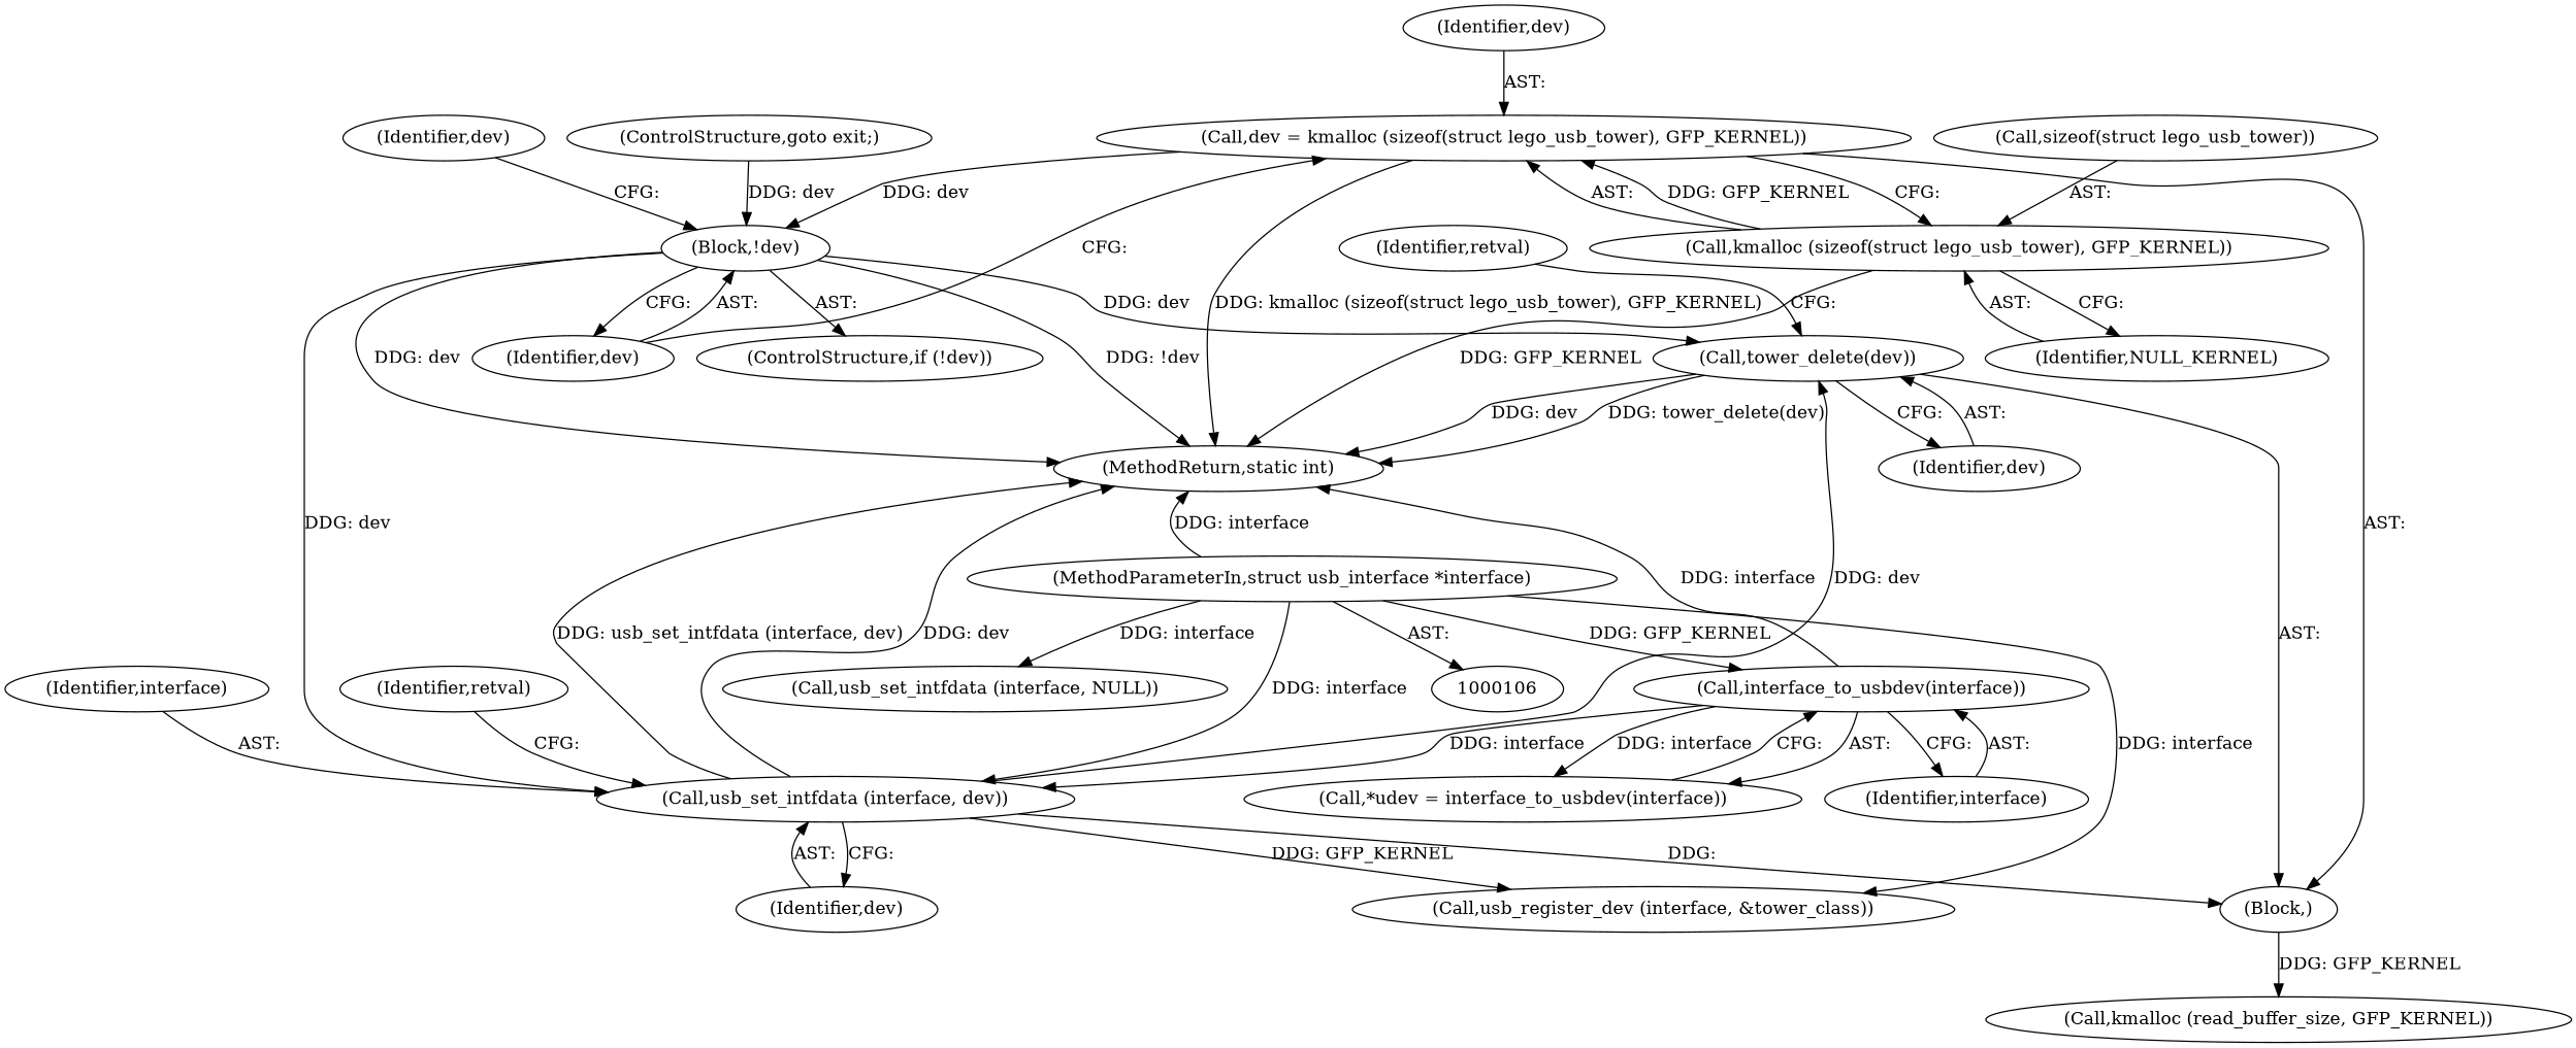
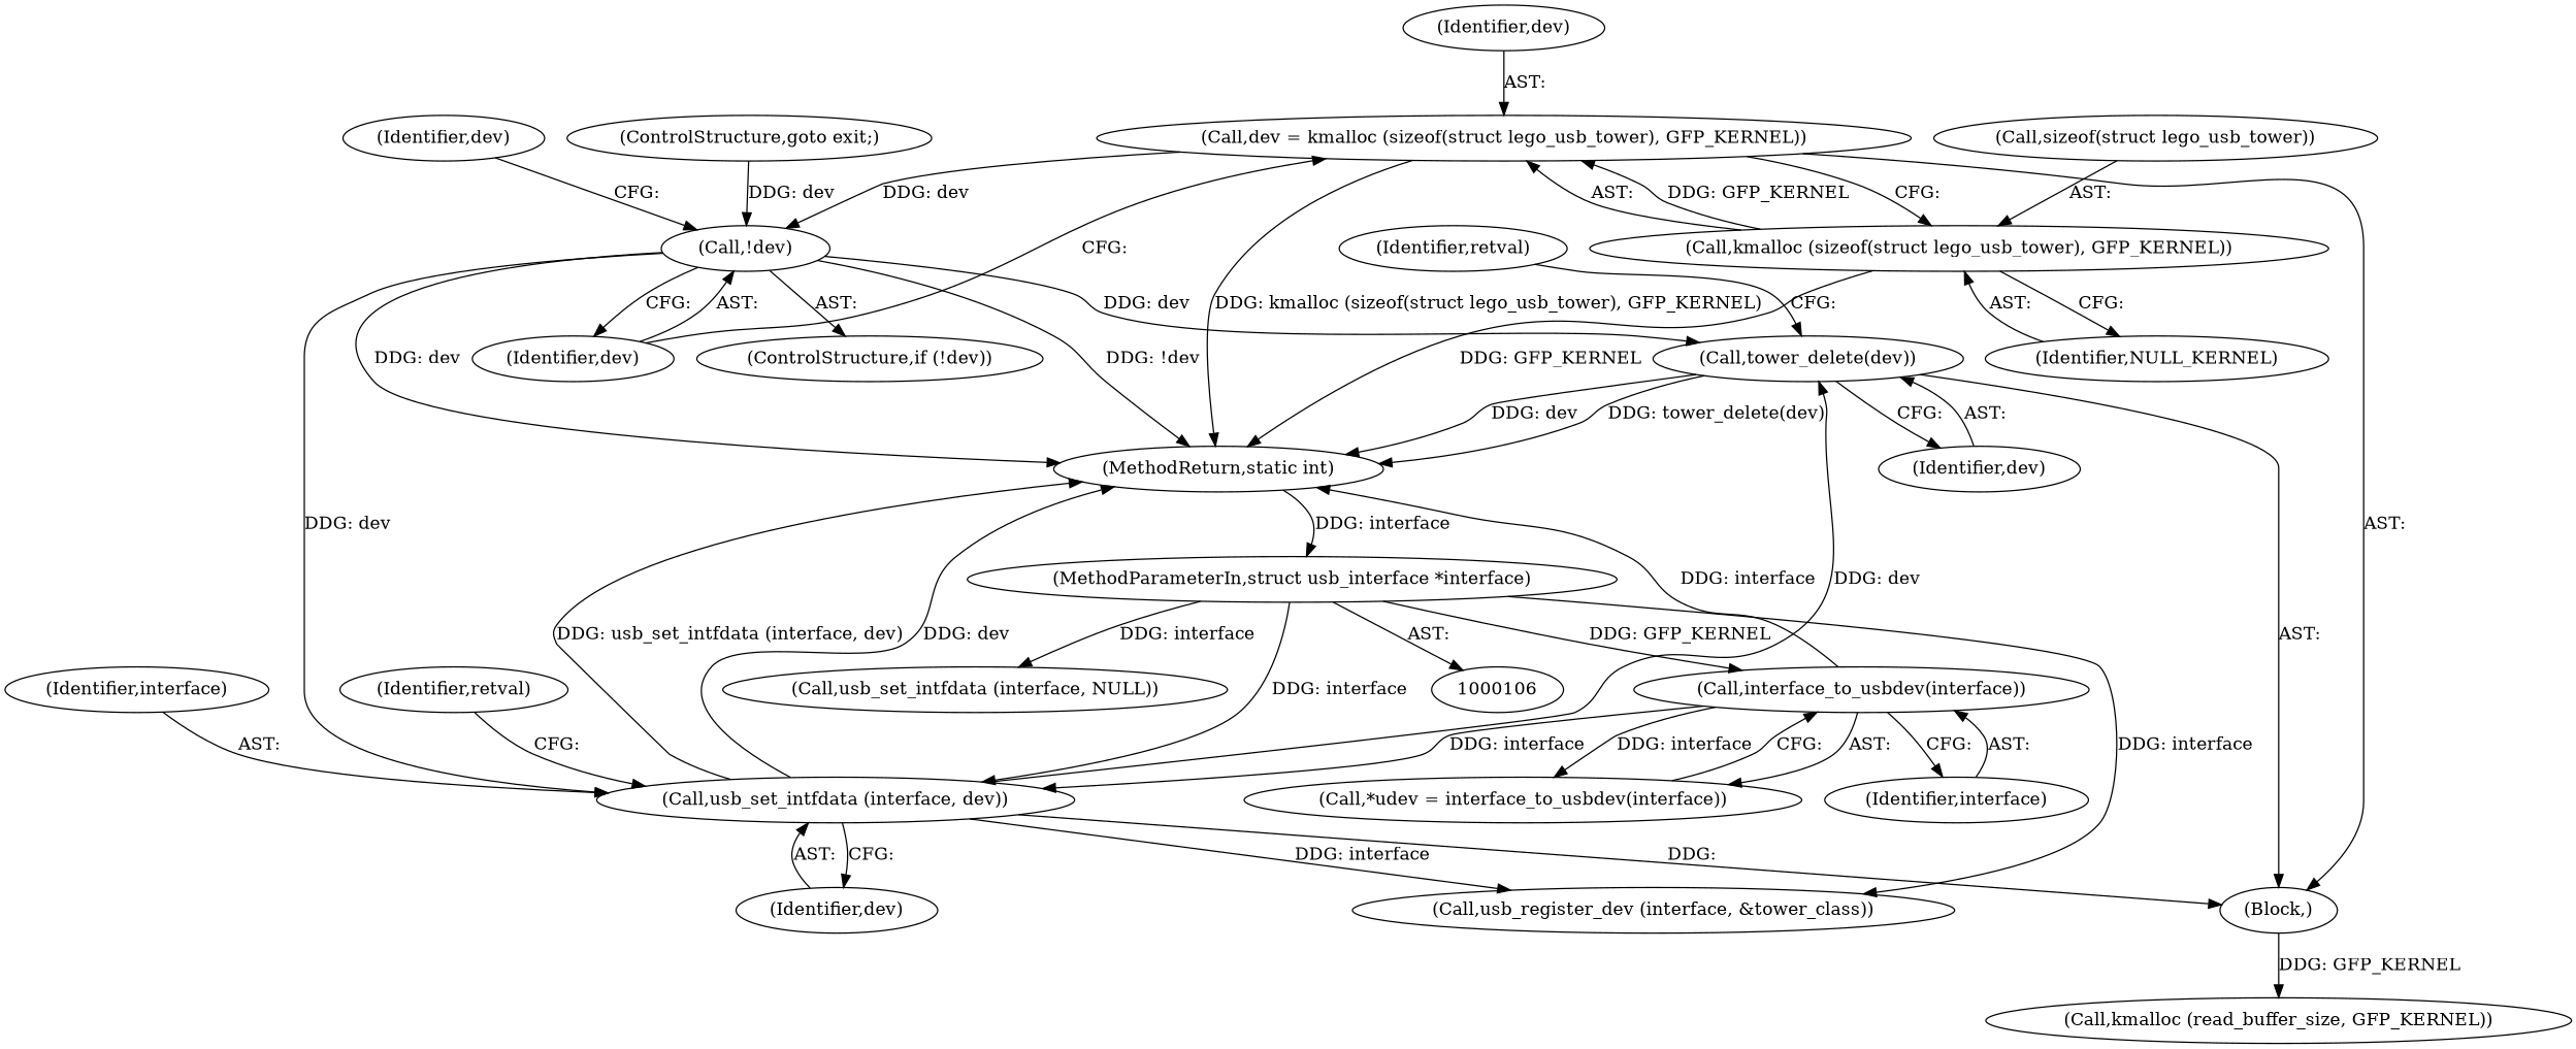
  digraph {
    n1 [label="(Call,tower_delete(dev))"]
    n2 [label="(Identifier,dev)"]
    n3 [label="(MethodReturn,static int)"]
    n4 [label="(Block,)"]
    n5 [label="(Call,kmalloc (read_buffer_size, GFP_KERNEL))"]
-   n6 [label="(Block,!dev)"]
+   n6 [label="(Call,!dev)"]
    n7 [label="(Call,usb_set_intfdata (interface, dev))"]
    n8 [label="(ControlStructure,if (!dev))"]
    n9 [label="(Identifier,dev)"]
    n10 [label="(Call,usb_register_dev (interface, &tower_class))"]
    n11 [label="(Identifier,dev)"]
    n12 [label="(Call,dev = kmalloc (sizeof(struct lego_usb_tower), GFP_KERNEL))"]
    n13 [label="(Call,kmalloc (sizeof(struct lego_usb_tower), GFP_KERNEL))"]
    n14 [label="(Identifier,NULL_KERNEL)"]
    n15 [label="(Call,interface_to_usbdev(interface))"]
    n16 [label="(Call,*udev = interface_to_usbdev(interface))"]
    n17 [label="(Identifier,interface)"]
    n18 [label="(MethodParameterIn,struct usb_interface *interface)"]
    n19 [label="(Call,usb_set_intfdata (interface, NULL))"]
    1000106
    n21 [label="(Call,sizeof(struct lego_usb_tower))"]
    n22 [label="(Identifier,retval)"]
    n23 [label="(ControlStructure,goto exit;)"]
    n24 [label="(Identifier,dev)"]
    n25 [label="(Identifier,interface)"]
    n26 [label="(Identifier,dev)"]
    n27 [label="(Identifier,retval)"]
    n1 -> n2 [label="CFG: "]
    n1 -> n3 [label="DDG: dev"]
    n1 -> n3 [label="DDG: tower_delete(dev)"]
    n1 -> n4 [label="AST: "]
    n2 -> n1 [label="AST: "]
    n4 -> n5 [label="DDG: GFP_KERNEL"]
    n6 -> n1 [label="DDG: dev"]
    n6 -> n3 [label="DDG: dev"]
    n6 -> n3 [label="DDG: !dev"]
    n6 -> n7 [label="DDG: dev"]
    n6 -> n8 [label="AST: "]
    n6 -> n9 [label="CFG: "]
    n7 -> n1 [label="DDG: dev"]
    n7 -> n3 [label="DDG: usb_set_intfdata (interface, dev)"]
    n7 -> n3 [label="DDG: dev"]
    n7 -> n4 [label="DDG: "]
-   n7 -> n10 [label="DDG: GFP_KERNEL"]
+   n7 -> n10 [label="DDG: interface"]
    n7 -> n11 [label="CFG: "]
    n9 -> n6 [label="AST: "]
    n9 -> n12 [label="CFG: "]
    n11 -> n7 [label="AST: "]
    n12 -> n3 [label="DDG: kmalloc (sizeof(struct lego_usb_tower), GFP_KERNEL)"]
    n12 -> n4 [label="AST: "]
    n12 -> n6 [label="DDG: dev"]
    n12 -> n13 [label="CFG: "]
    n13 -> n3 [label="DDG: GFP_KERNEL"]
    n13 -> n12 [label="AST: "]
    n13 -> n12 [label="DDG: GFP_KERNEL"]
    n13 -> n14 [label="CFG: "]
    n14 -> n13 [label="AST: "]
    n15 -> n3 [label="DDG: interface"]
    n15 -> n7 [label="DDG: interface"]
    n15 -> n16 [label="AST: "]
    n15 -> n16 [label="DDG: interface"]
    n15 -> n17 [label="CFG: "]
    n16 -> n15 [label="CFG: "]
    n17 -> n15 [label="AST: "]
-   n18 -> n3 [label="DDG: interface"]
+   n3 -> n18 [label="DDG: interface"]
    n18 -> n7 [label="DDG: interface"]
    n18 -> n10 [label="DDG: interface"]
    n18 -> n15 [label="DDG: GFP_KERNEL"]
    n18 -> n19 [label="DDG: interface"]
    n18 -> 1000106 [label="AST: "]
    n21 -> n13 [label="AST: "]
    n22 -> n1 [label="CFG: "]
    n23 -> n6 [label="DDG: dev"]
    n24 -> n6 [label="CFG: "]
    n25 -> n7 [label="AST: "]
    n26 -> n12 [label="AST: "]
    n27 -> n7 [label="CFG: "]
  }
